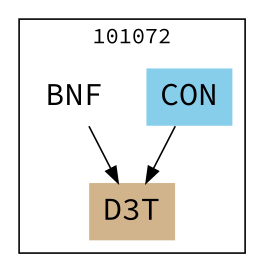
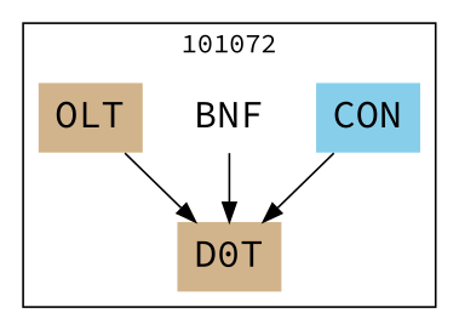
  strict digraph {
    fontname="Source Code Pro"
    node [fillcolor=tan fontname="Source Code Pro" fontsize=20 shape=plaintext style=filled]
    edge [arrowhead=normal fontname="Source Code Pro"]
    n1 [fillcolor=skyblue label=CON]
-   n2 [label=D3T]
+   n2 [label=D0T]
    n3 [fillcolor=white label=BNF]
+   n4 [label=OLT]
    subgraph cluster_1 {
      label=101072
      labeldoc=t
      n1
      n2
      n3
+     n4
    }
    n1 -> n2
    n3 -> n2
+   n4 -> n2
  }
